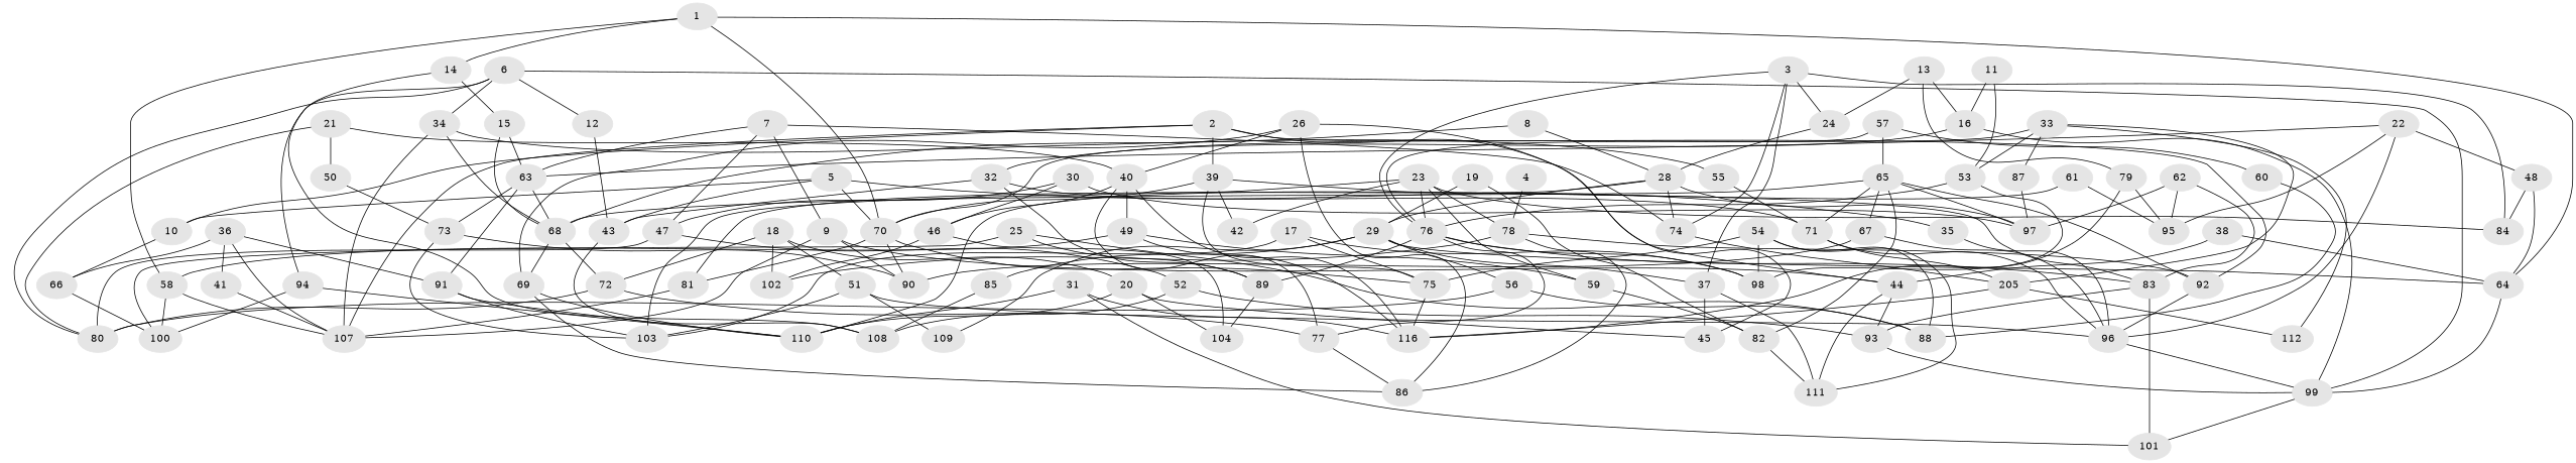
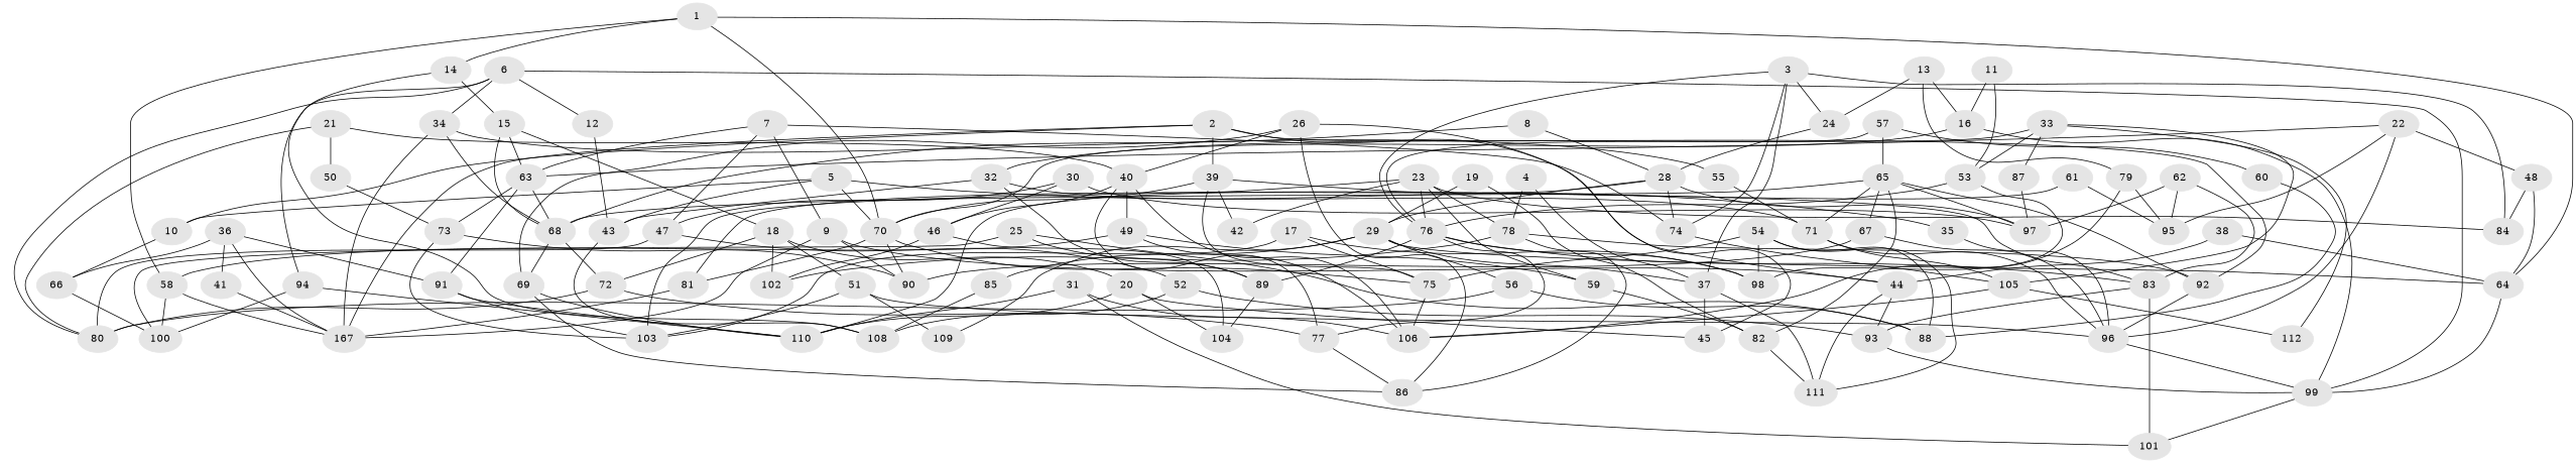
  graph {
    node [color=gray90 style=filled]
    1
    14
    64
    70
    58
    15
    108
    41
-   107
+   107 [label=167]
    99
    90
    75
    81
    2
    10
    39
    44
    92
    66
    42
    83
    111
    93
    96
    3
    24
    37
    74
    76
    84
    28
    45
-   105 [label=205]
+   105
    98
    89
    77
    4
    78
    102
    86
    5
    35
    43
    6
    12
    34
    80
    94
    68
    55
    110
    100
    101
    7
    9
    47
    63
    52
    91
    73
    8
    29
    97
    72
    69
    11
    16
    53
    32
    13
    79
-   106 [label=116]
+   106
    95
    18
    20
    51
    71
    17
    103
    104
    109
    19
    82
    56
    85
    21
    40
    50
    46
    49
    22
    48
    23
    59
    25
    88
    26
    30
    31
    33
    87
    112
    36
    38
    54
    57
    60
    65
    67
    61
    62
    1 -- 14
    1 -- 64
    1 -- 70
    1 -- 58
    14 -- 15
    14 -- 108
    64 -- 99
    70 -- 90
    70 -- 75
    70 -- 81
    58 -- 107
    58 -- 100
    15 -- 68
    15 -- 63
+   15 -- 18
    41 -- 107
    99 -- 101
    75 -- 106
    81 -- 107
    2 -- 107
    2 -- 10
    2 -- 39
    2 -- 44
    2 -- 92
    10 -- 66
    39 -- 70
    39 -- 75
    39 -- 42
    39 -- 83
    44 -- 111
    44 -- 93
    92 -- 96
    66 -- 100
    83 -- 93
    83 -- 101
    93 -- 99
    96 -- 99
    3 -- 24
    3 -- 37
    3 -- 74
    3 -- 76
    3 -- 84
    24 -- 28
    37 -- 111
    37 -- 45
    74 -- 105
    76 -- 83
    76 -- 98
    76 -- 89
    76 -- 77
    28 -- 81
    28 -- 74
    28 -- 29
    28 -- 97
    105 -- 106
    105 -- 112
    89 -- 104
    77 -- 86
+   4 -- 37
    4 -- 78
    78 -- 92
    78 -- 102
    78 -- 86
    5 -- 70
    5 -- 10
    5 -- 35
    5 -- 43
    35 -- 96
    43 -- 108
    6 -- 99
    6 -- 12
    6 -- 34
    6 -- 80
    6 -- 94
    12 -- 43
    34 -- 107
    34 -- 68
    34 -- 55
    94 -- 110
    94 -- 100
    68 -- 72
    68 -- 69
    55 -- 71
    7 -- 74
    7 -- 9
    7 -- 47
    7 -- 63
    9 -- 107
    9 -- 90
    9 -- 44
    47 -- 80
    47 -- 52
    63 -- 68
    63 -- 91
    63 -- 73
    52 -- 108
    52 -- 93
    91 -- 110
    91 -- 103
    73 -- 90
    73 -- 103
    8 -- 28
    8 -- 68
    29 -- 64
    29 -- 37
    29 -- 109
    29 -- 56
    29 -- 85
    72 -- 77
    72 -- 80
    69 -- 86
    69 -- 110
    11 -- 16
    11 -- 53
    16 -- 99
    16 -- 32
    53 -- 76
    53 -- 98
    32 -- 89
    32 -- 43
    32 -- 71
    13 -- 24
    13 -- 16
    13 -- 79
    79 -- 106
    79 -- 95
    18 -- 102
    18 -- 72
    18 -- 20
    18 -- 51
    20 -- 45
    20 -- 110
    20 -- 104
    51 -- 96
    51 -- 103
    51 -- 109
    71 -- 96
    71 -- 105
    17 -- 75
    17 -- 98
    17 -- 103
    19 -- 29
    19 -- 82
    82 -- 111
    56 -- 80
    56 -- 88
    85 -- 108
    21 -- 80
    21 -- 40
    21 -- 50
    40 -- 77
    40 -- 106
    40 -- 46
    40 -- 49
    50 -- 73
    46 -- 102
    46 -- 104
    49 -- 58
    49 -- 106
    49 -- 59
    22 -- 96
    22 -- 63
    22 -- 95
    22 -- 48
    48 -- 64
    48 -- 84
    23 -- 42
    23 -- 76
    23 -- 84
    23 -- 78
    23 -- 103
    23 -- 59
    59 -- 82
    25 -- 89
    25 -- 100
    25 -- 88
    26 -- 45
    26 -- 86
    26 -- 69
    26 -- 40
    30 -- 47
    30 -- 97
    30 -- 46
    31 -- 110
    31 -- 101
    31 -- 106
    33 -- 70
    33 -- 105
    33 -- 53
    33 -- 87
    33 -- 112
    87 -- 97
    36 -- 41
    36 -- 107
    36 -- 66
    36 -- 91
    38 -- 64
    38 -- 44
    54 -- 75
    54 -- 111
    54 -- 98
    54 -- 88
    57 -- 76
    57 -- 60
    57 -- 65
    60 -- 88
    65 -- 92
    65 -- 68
    65 -- 97
    65 -- 71
    65 -- 82
    65 -- 67
    67 -- 90
    67 -- 96
    61 -- 110
    61 -- 95
    62 -- 83
    62 -- 97
    62 -- 95
  }
